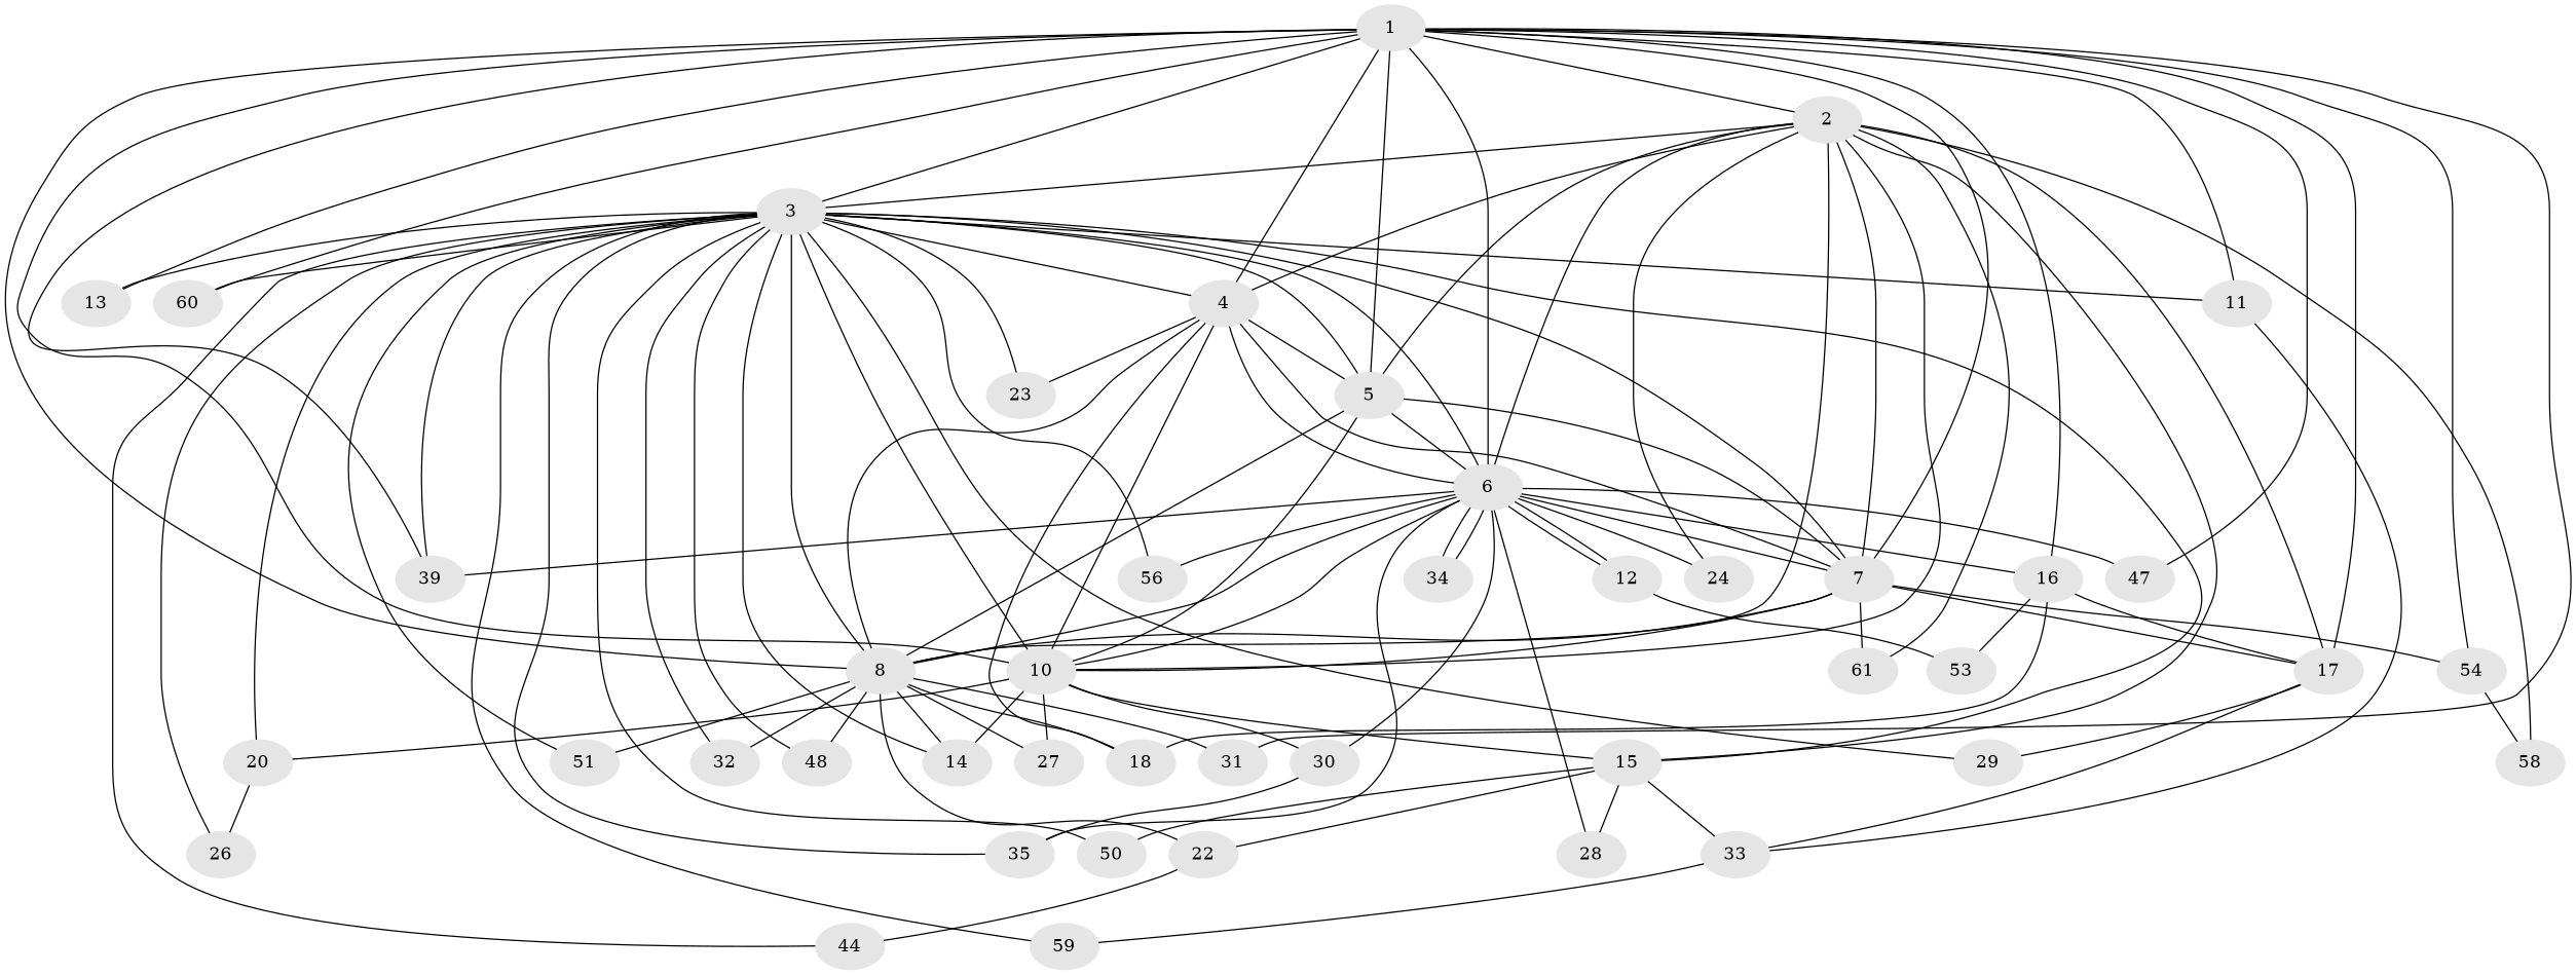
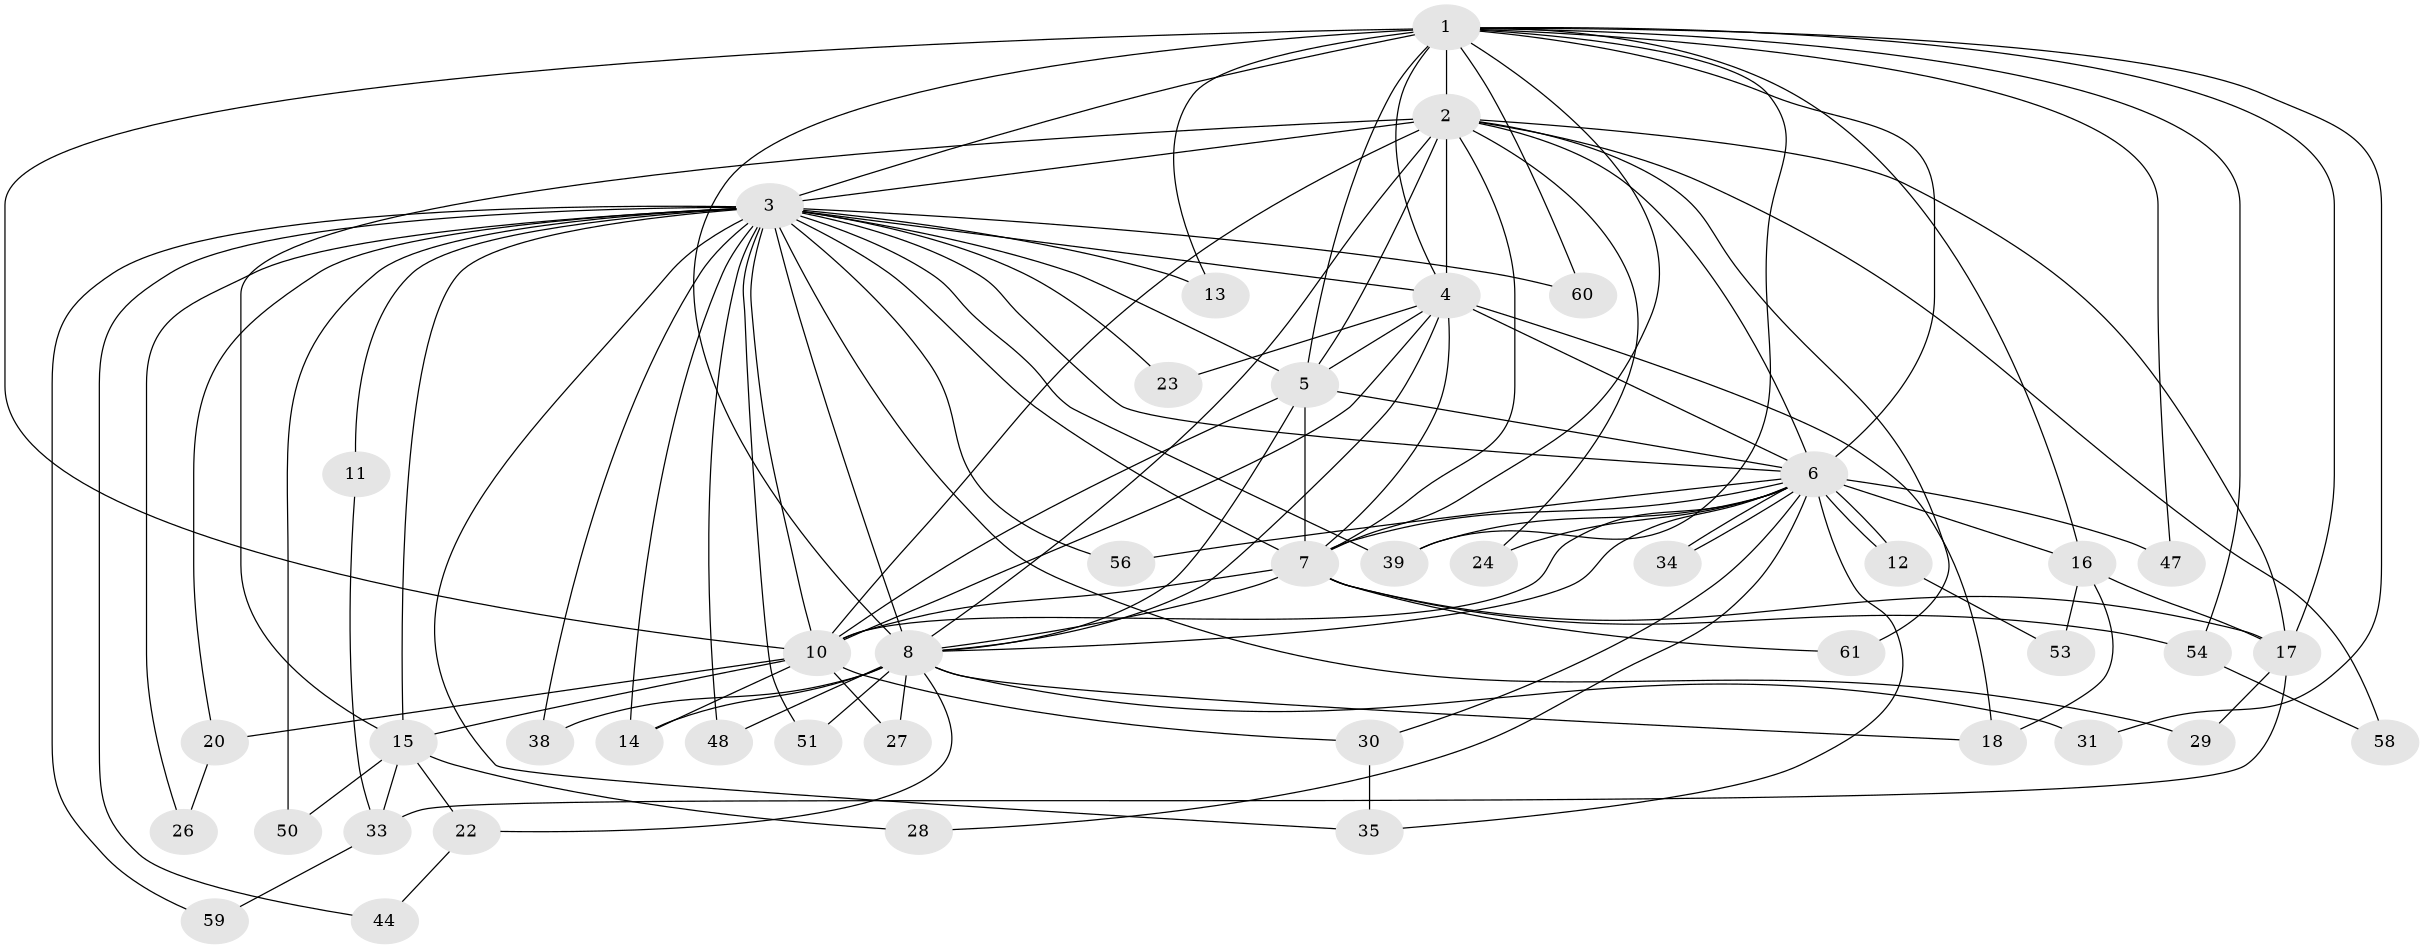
  graph {
    node [color=gray90 style=filled]
    1 [super="+9"]
    2 [super="+21"]
    3 [super="+40"]
    4 [super="+41"]
    5
    6 [super="+37"]
    7 [super="+49"]
    8 [super="+57"]
    10 [super="+32"]
    11
    13
    16 [super="+45"]
    17 [super="+52"]
    31
    39 [super="+55"]
    47
    54
    60
    15 [super="+36"]
    24
    58
    61
    14 [super="+19"]
    20 [super="+25"]
    23
    26
    29
    35
-   38 [label=32]
+   38
    44
    48
    50
    51
    56
    59
    18 [super="+43"]
    12
    28
    30 [super="+42"]
    34
    22
    27
    33 [super="+46"]
    53
    1 -- 2 [weight=2]
    1 -- 3 [weight=2]
    1 -- 4 [weight=2]
    1 -- 5 [weight=2]
    1 -- 6 [weight=2]
    1 -- 7 [weight=2]
    1 -- 8 [weight=2]
    1 -- 10 [weight=2]
-   1 -- 11
    1 -- 13
    1 -- 16
    1 -- 17
    1 -- 31
    1 -- 39
    1 -- 47
    1 -- 54
    1 -- 60
    2 -- 3 [weight=2]
    2 -- 4 [weight=2]
    2 -- 5
    2 -- 6
    2 -- 7 [weight=2]
    2 -- 8
    2 -- 10 [weight=3]
    2 -- 17
    2 -- 15
    2 -- 24
    2 -- 58
    2 -- 61
    3 -- 4
    3 -- 5
    3 -- 6
    3 -- 7
    3 -- 8
    3 -- 10
    3 -- 11
    3 -- 13
    3 -- 39
    3 -- 60
    3 -- 15
    3 -- 14
    3 -- 20 [weight=2]
    3 -- 23
    3 -- 26
    3 -- 29
    3 -- 35
    3 -- 38
    3 -- 44
    3 -- 48
    3 -- 50
    3 -- 51
    3 -- 56
    3 -- 59
    4 -- 5
    4 -- 6
    4 -- 7
    4 -- 8
    4 -- 10
    4 -- 23
    4 -- 18
    5 -- 6
    5 -- 7
    5 -- 8
    5 -- 10
    6 -- 7 [weight=2]
    6 -- 8 [weight=2]
    6 -- 10
    6 -- 16
    6 -- 39
    6 -- 47
    6 -- 24
    6 -- 35
    6 -- 56
    6 -- 12
    6 -- 12
    6 -- 28
    6 -- 30
    6 -- 34
    6 -- 34
    7 -- 8
    7 -- 10
    7 -- 17
    7 -- 54
    7 -- 61
    8 -- 31
    8 -- 14
    8 -- 38
    8 -- 48
    8 -- 51
    8 -- 18
    8 -- 22
    8 -- 27
    10 -- 15
    10 -- 14
    10 -- 20
    10 -- 30
    10 -- 27
    11 -- 33
    16 -- 17
    16 -- 18
    16 -- 53
    17 -- 29
    17 -- 33
    54 -- 58
    15 -- 50
    15 -- 28
    15 -- 22
    15 -- 33
    20 -- 26
    12 -- 53
    30 -- 35
    22 -- 44
    33 -- 59
  }
